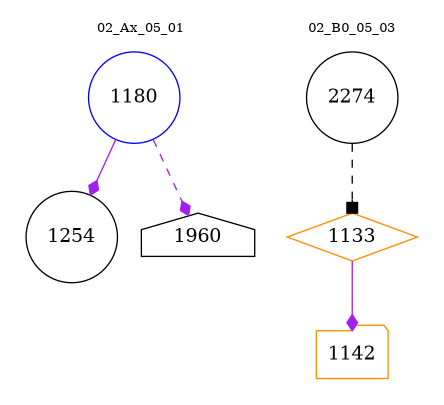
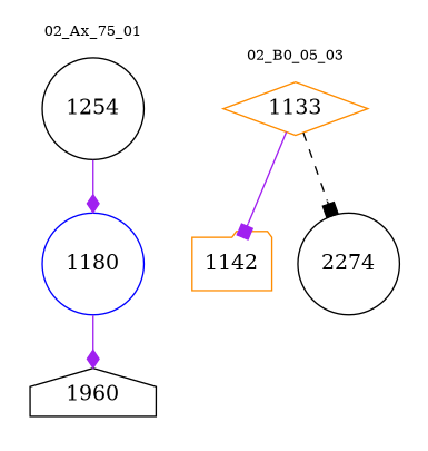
  digraph {
    node [color=black shape=circle]
    edge [arrowhead=diamond color=purple style=solid]
    n1 [color=blue label=1180]
    n2 [label=1254]
    n3 [label=1960 shape=house]
    n4 [color=darkorange label=1133 shape=diamond]
    n5 [color=darkorange label=1142 shape=folder]
    n6 [label=2274]
    subgraph cluster_1 {
      color=white
      fontsize=10
-     label="02_Ax_05_01"
+     label="02_Ax_75_01"
      n1
      n2
      n3
    }
    subgraph cluster_2 {
      color=white
      fontsize=10
      label="02_B0_05_03"
      n4
      n5
      n6
    }
-   n1 -> n2
-   n1 -> n3 [style=dashed]
-   n4 -> n5
-   n6 -> n4 [arrowhead=box color=black style=dashed]
+   n2 -> n1
+   n1 -> n3
+   n4 -> n5 [arrowhead=box]
+   n4 -> n6 [arrowhead=box color=black style=dashed]
  }
